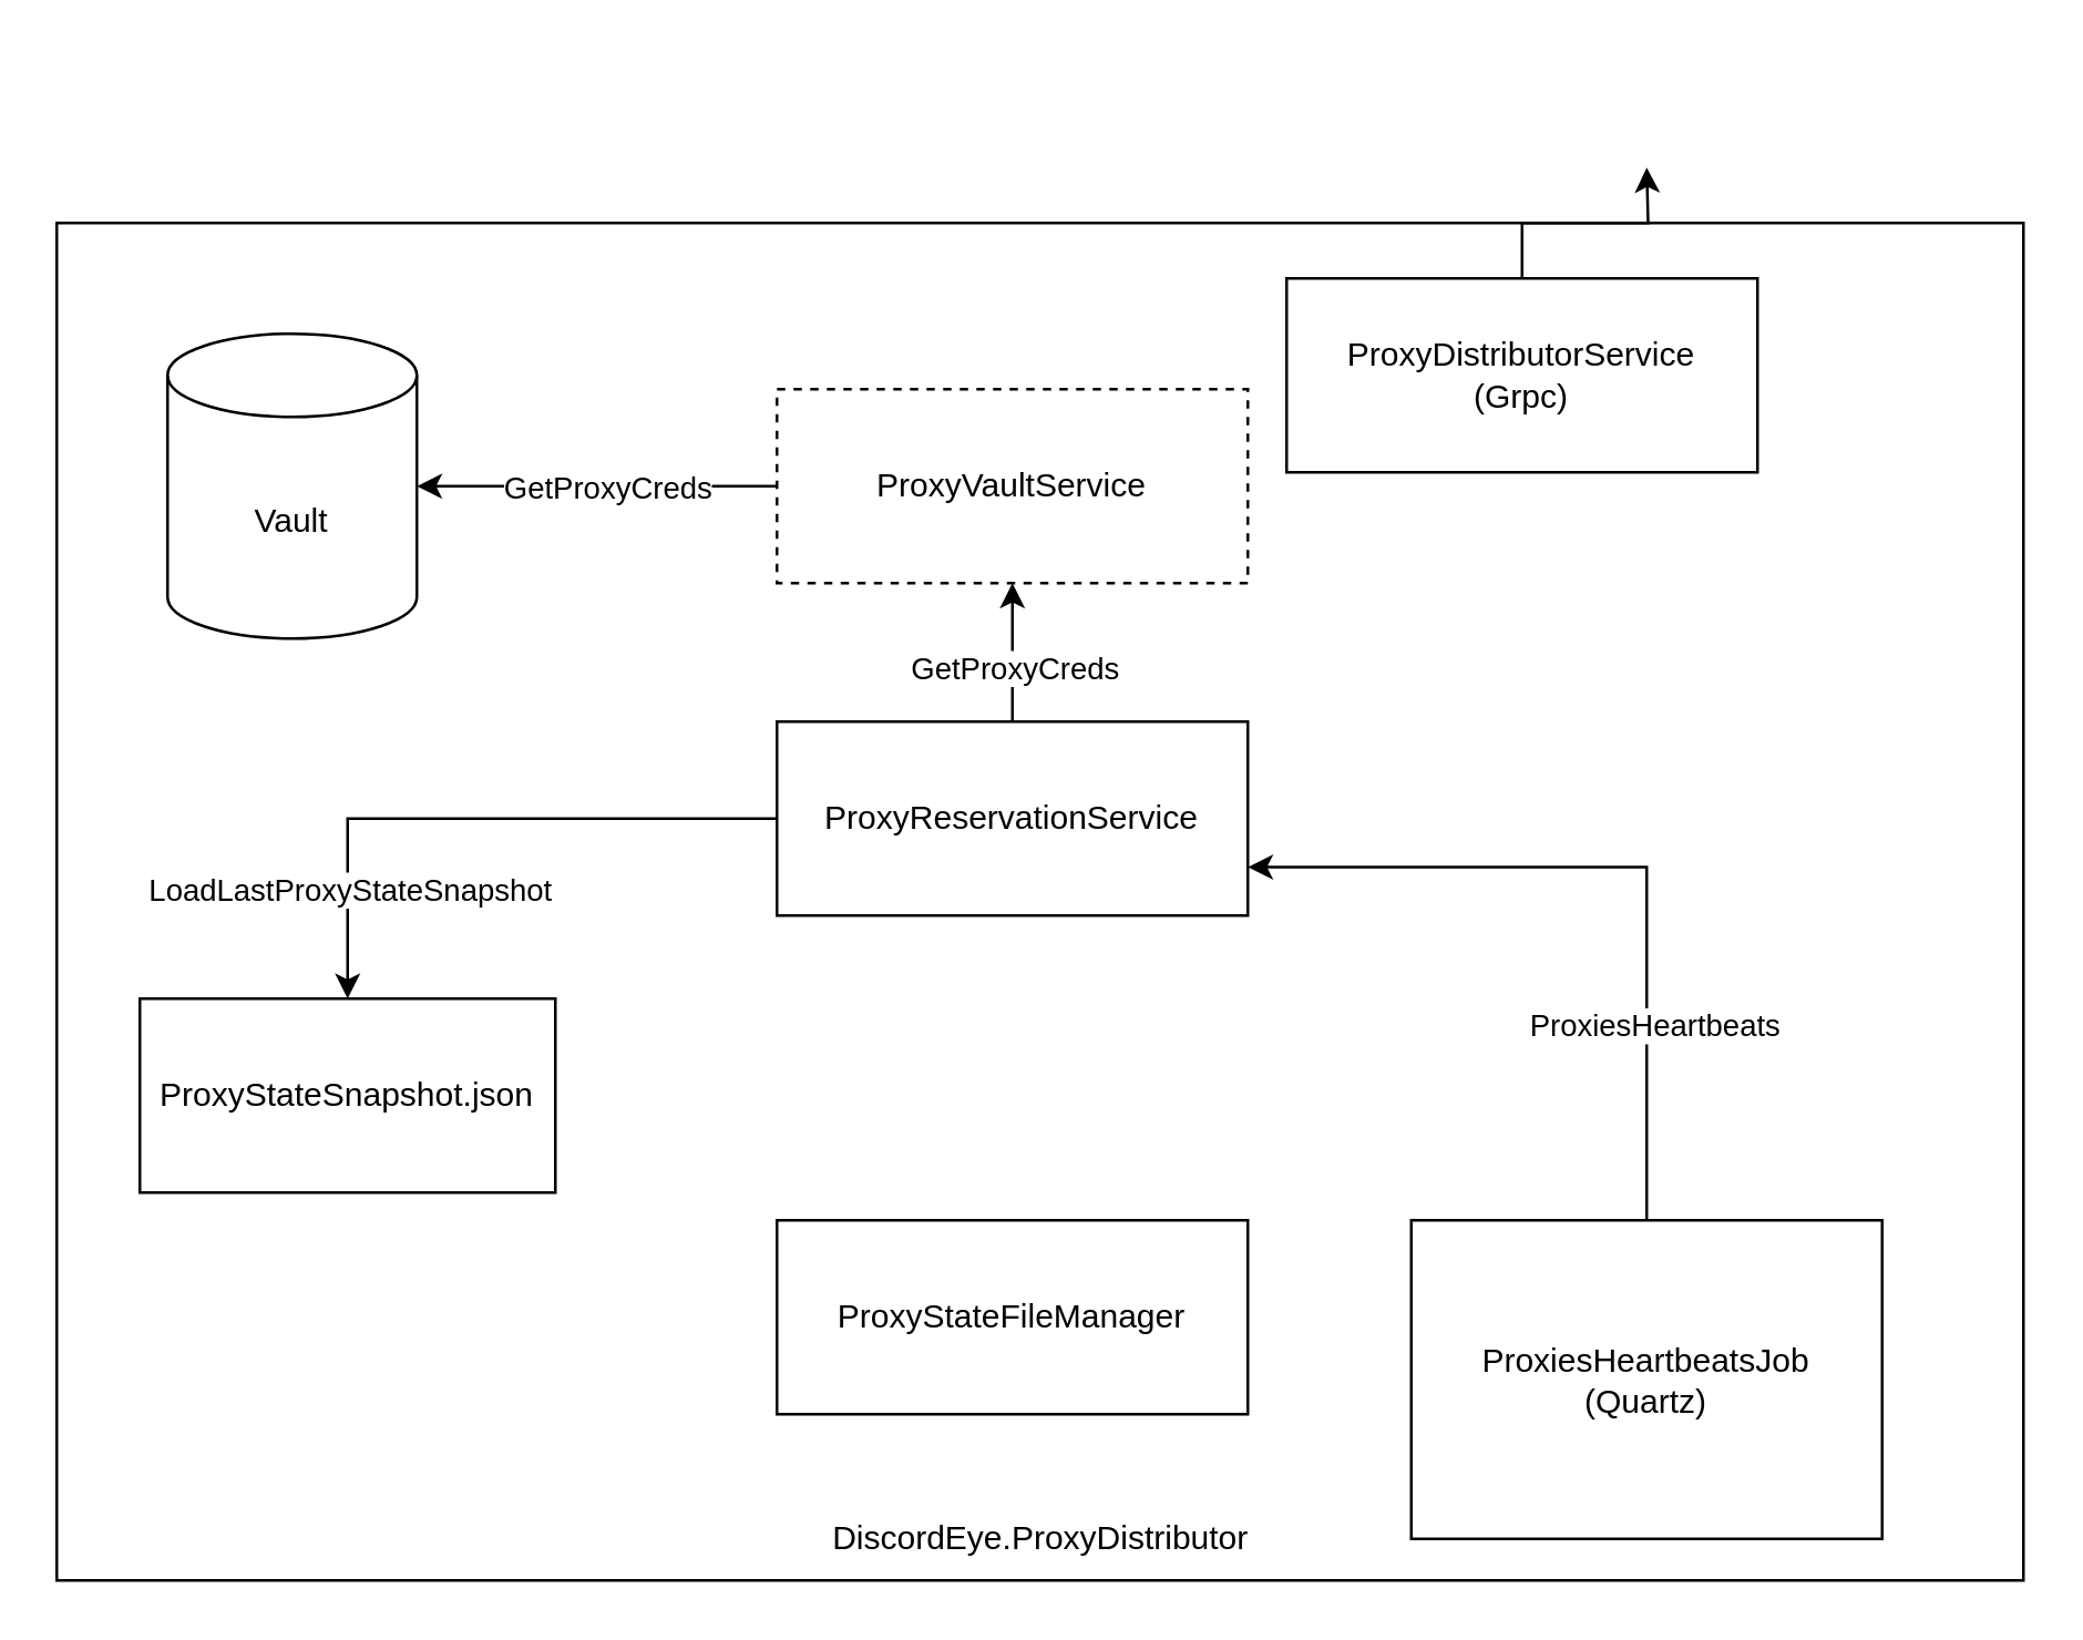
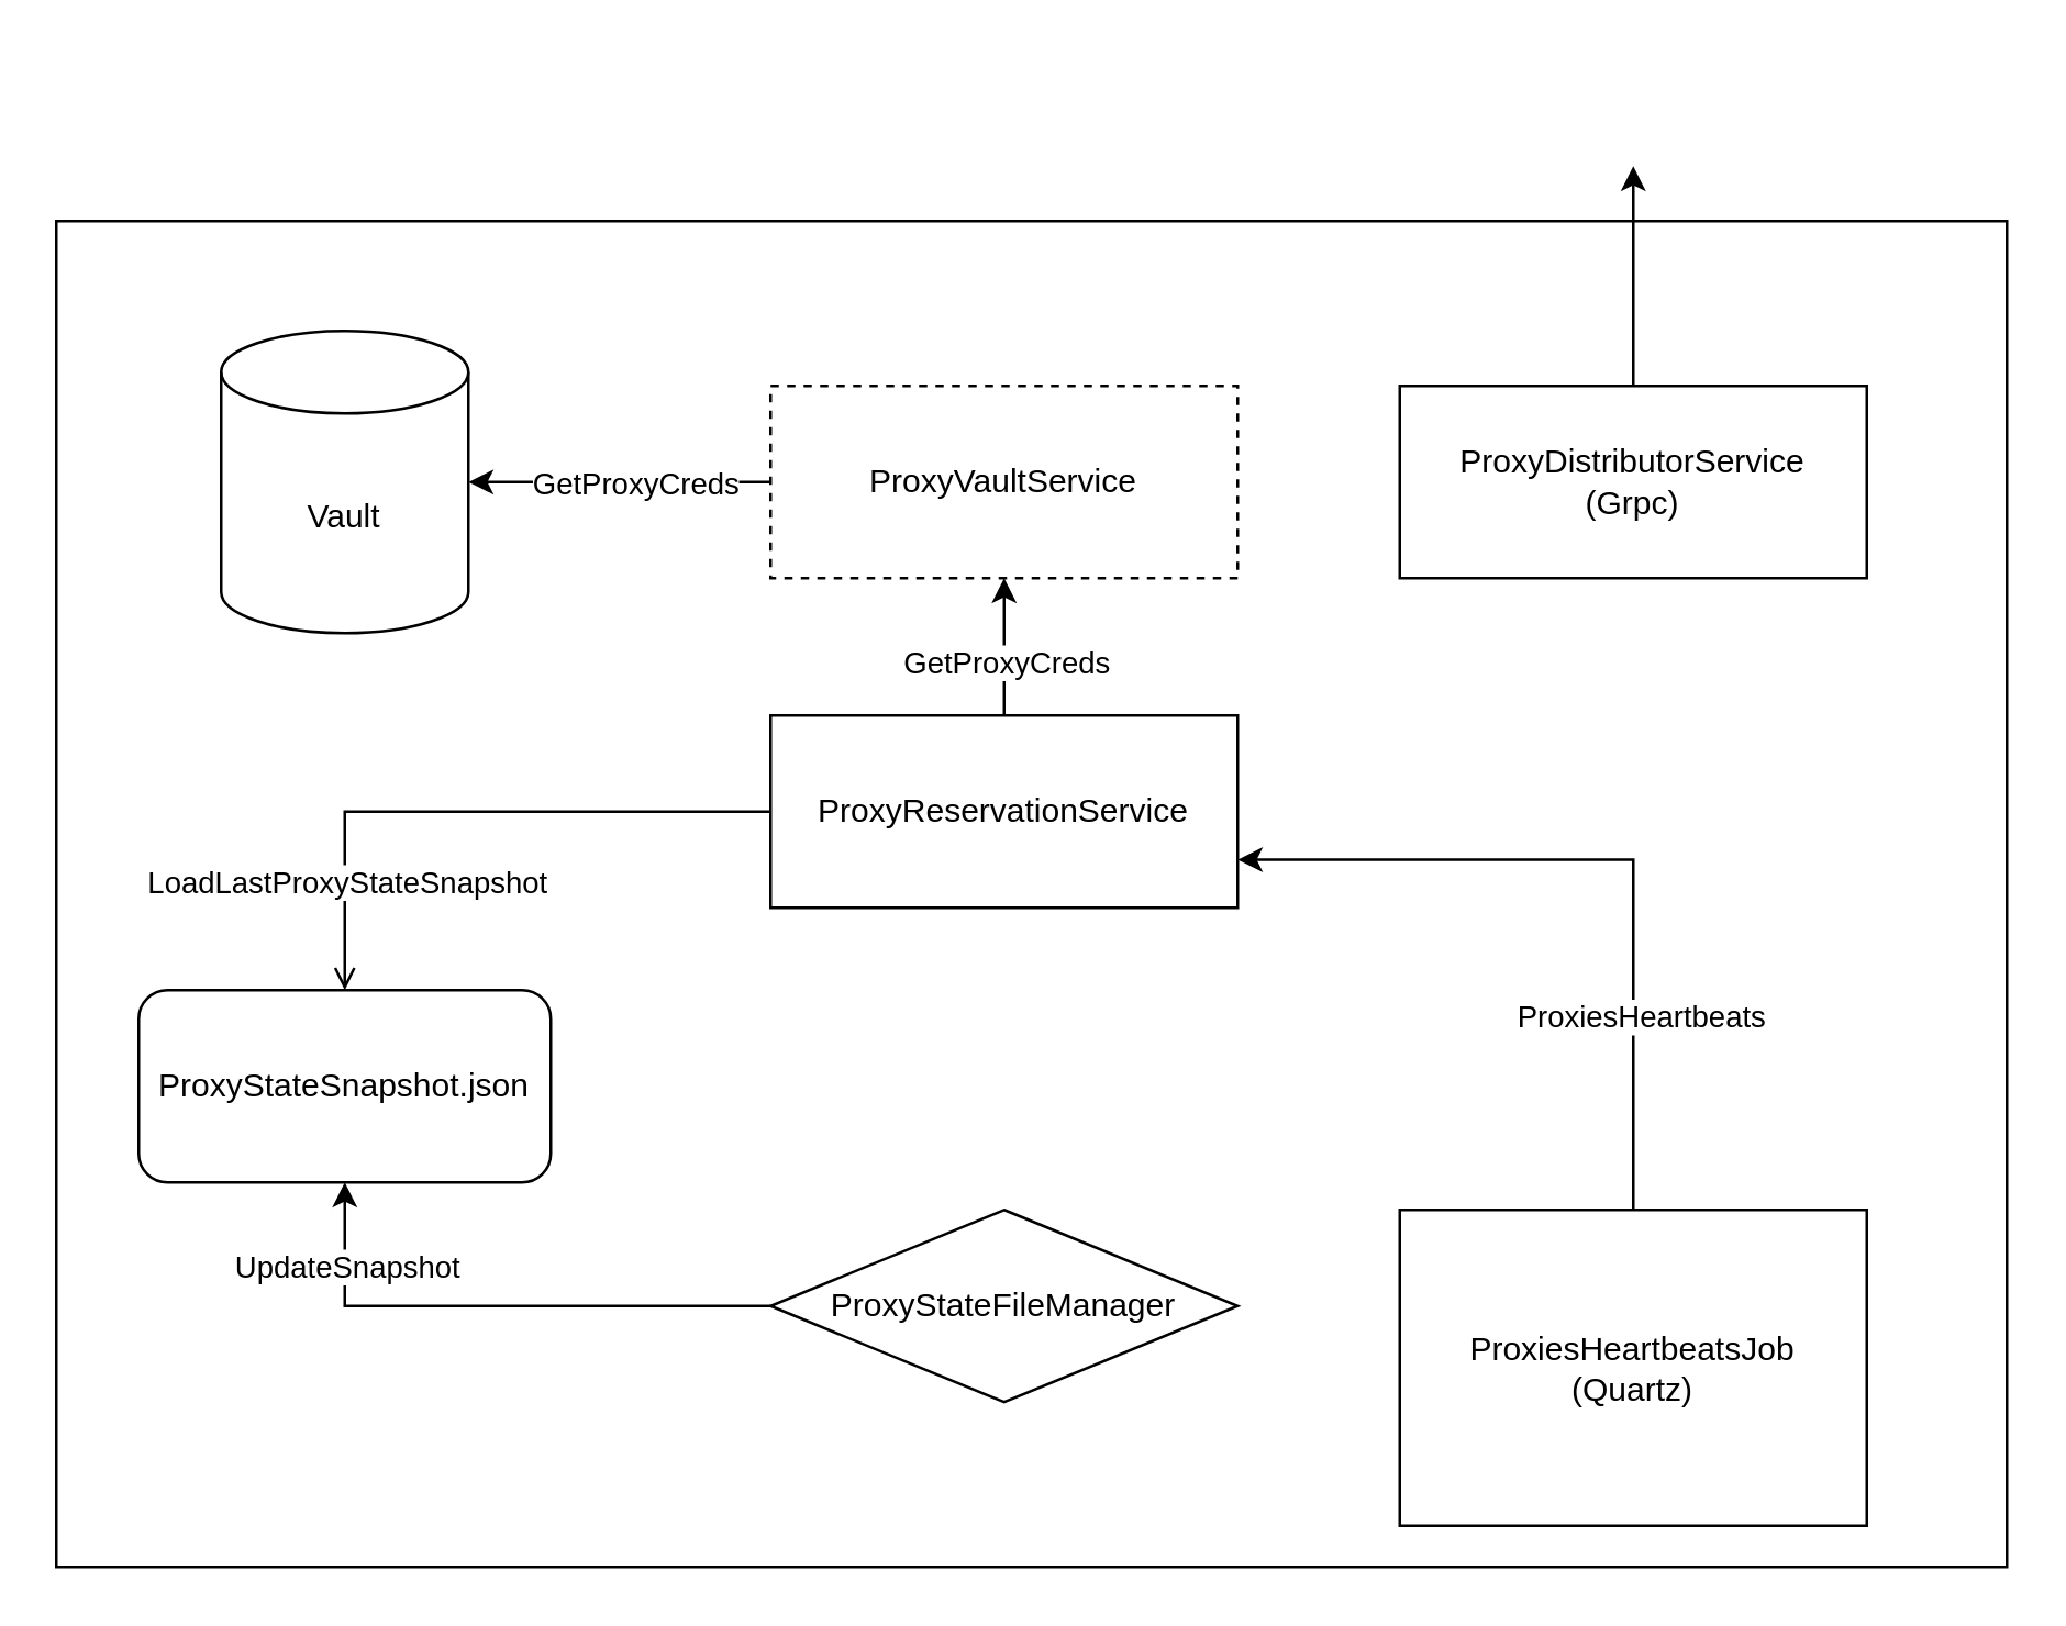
  <mxCell id="0" />
  <mxCell id="1" parent="0" />
  <mxCell id="2" value="" style="group" vertex="1" connectable="0" parent="1"><mxGeometry x="20" y="20" width="710" height="550" as="geometry" /></mxCell>
  <mxCell id="3" value="" style="group" vertex="1" connectable="0" parent="2"><mxGeometry width="710" height="550" as="geometry" /></mxCell>
  <mxCell id="4" value="" style="rounded=0;whiteSpace=wrap;html=1;" vertex="1" parent="3"><mxGeometry y="60" width="710" height="490" as="geometry" /></mxCell>
- <mxCell id="5" value="DiscordEye.ProxyDistributor" style="text;html=1;align=center;verticalAlign=middle;whiteSpace=wrap;rounded=0;" vertex="1" parent="3"><mxGeometry x="270.5" y="520" width="169" height="30" as="geometry" /></mxCell>
- <mxCell id="6" style="edgeStyle=orthogonalEdgeStyle;rounded=0;orthogonalLoop=1;jettySize=auto;html=1;entryX=0.5;entryY=0;entryDx=0;entryDy=0;" edge="1" parent="2" source="10" target="20"><mxGeometry relative="1" as="geometry" /></mxCell>
+ <mxCell id="6" style="edgeStyle=orthogonalEdgeStyle;rounded=0;orthogonalLoop=1;jettySize=auto;html=1;entryX=0.5;entryY=0;entryDx=0;entryDy=0;endArrow=open;" edge="1" parent="2" source="10" target="20"><mxGeometry relative="1" as="geometry" /></mxCell>
  <mxCell id="7" value="LoadLastProxyStateSnapshot" style="edgeLabel;html=1;align=center;verticalAlign=middle;resizable=0;points=[];" vertex="1" connectable="0" parent="6"><mxGeometry x="0.487" y="1" relative="1" as="geometry"><mxPoint x="-1" y="16" as="offset" /></mxGeometry></mxCell>
  <mxCell id="8" style="edgeStyle=orthogonalEdgeStyle;rounded=0;orthogonalLoop=1;jettySize=auto;html=1;" edge="1" parent="2" source="10" target="13"><mxGeometry relative="1" as="geometry" /></mxCell>
  <mxCell id="9" value="GetProxyCreds" style="edgeLabel;html=1;align=center;verticalAlign=middle;resizable=0;points=[];" vertex="1" connectable="0" parent="8"><mxGeometry x="0.2" relative="1" as="geometry"><mxPoint y="10" as="offset" /></mxGeometry></mxCell>
  <mxCell id="10" value="ProxyReservationService" style="rounded=0;whiteSpace=wrap;html=1;" vertex="1" parent="2"><mxGeometry x="260" y="240" width="170" height="70" as="geometry" /></mxCell>
  <mxCell id="11" style="edgeStyle=orthogonalEdgeStyle;rounded=0;orthogonalLoop=1;jettySize=auto;html=1;" edge="1" parent="2" source="13" target="21"><mxGeometry relative="1" as="geometry" /></mxCell>
  <mxCell id="12" value="GetProxyCreds" style="edgeLabel;html=1;align=center;verticalAlign=middle;resizable=0;points=[];" vertex="1" connectable="0" parent="11"><mxGeometry x="0.164" y="2" relative="1" as="geometry"><mxPoint x="14" y="-2" as="offset" /></mxGeometry></mxCell>
  <mxCell id="13" value="ProxyVaultService" style="rounded=0;whiteSpace=wrap;html=1;dashed=1;" vertex="1" parent="2"><mxGeometry x="260" y="120" width="170" height="70" as="geometry" /></mxCell>
- <mxCell id="16" value="ProxyStateFileManager" style="rounded=0;whiteSpace=wrap;html=1;" vertex="1" parent="2"><mxGeometry x="260" y="420" width="170" height="70" as="geometry" /></mxCell>
+ <mxCell id="14" style="edgeStyle=orthogonalEdgeStyle;rounded=0;orthogonalLoop=1;jettySize=auto;html=1;" edge="1" parent="2" source="16" target="20"><mxGeometry relative="1" as="geometry" /></mxCell>
+ <mxCell id="15" value="UpdateSnapshot" style="edgeLabel;html=1;align=center;verticalAlign=middle;resizable=0;points=[];" vertex="1" connectable="0" parent="14"><mxGeometry x="0.343" y="1" relative="1" as="geometry"><mxPoint x="-21" y="-16" as="offset" /></mxGeometry></mxCell>
+ <mxCell id="16" value="ProxyStateFileManager" style="rhombus;whiteSpace=wrap;html=1;" vertex="1" parent="2"><mxGeometry x="260" y="420" width="170" height="70" as="geometry" /></mxCell>
  <mxCell id="17" style="edgeStyle=orthogonalEdgeStyle;rounded=0;orthogonalLoop=1;jettySize=auto;html=1;entryX=1;entryY=0.75;entryDx=0;entryDy=0;exitX=0.5;exitY=0;exitDx=0;exitDy=0;" edge="1" parent="2" source="19" target="10"><mxGeometry relative="1" as="geometry" /></mxCell>
  <mxCell id="18" value="ProxiesHeartbeats" style="edgeLabel;html=1;align=center;verticalAlign=middle;resizable=0;points=[];" vertex="1" connectable="0" parent="17"><mxGeometry x="-0.474" y="-2" relative="1" as="geometry"><mxPoint as="offset" /></mxGeometry></mxCell>
  <mxCell id="19" value="ProxiesHeartbeatsJob&lt;br&gt;(Quartz)" style="rounded=0;whiteSpace=wrap;html=1;" vertex="1" parent="2"><mxGeometry x="489" y="420" width="170" height="115" as="geometry" /></mxCell>
- <mxCell id="20" value="ProxyStateSnapshot.json" style="rounded=0;whiteSpace=wrap;html=1;" vertex="1" parent="2"><mxGeometry x="30" y="340" width="150" height="70" as="geometry" /></mxCell>
- <mxCell id="21" value="Vault" style="shape=cylinder3;whiteSpace=wrap;html=1;boundedLbl=1;backgroundOutline=1;size=15;" vertex="1" parent="2"><mxGeometry x="40" y="100" width="90" height="110" as="geometry" /></mxCell>
+ <mxCell id="20" value="ProxyStateSnapshot.json" style="whiteSpace=wrap;html=1;rounded=1;" vertex="1" parent="2"><mxGeometry x="30" y="340" width="150" height="70" as="geometry" /></mxCell>
+ <mxCell id="21" value="Vault" style="shape=cylinder3;whiteSpace=wrap;html=1;boundedLbl=1;backgroundOutline=1;size=15;" vertex="1" parent="2"><mxGeometry x="60" y="100" width="90" height="110" as="geometry" /></mxCell>
  <mxCell id="22" style="edgeStyle=orthogonalEdgeStyle;rounded=0;orthogonalLoop=1;jettySize=auto;html=1;" edge="1" parent="2" source="23"><mxGeometry relative="1" as="geometry"><mxPoint x="574" y="40" as="targetPoint" /></mxGeometry></mxCell>
- <mxCell id="23" value="ProxyDistributorService&lt;br&gt;(Grpc)" style="rounded=0;whiteSpace=wrap;html=1;" vertex="1" parent="2"><mxGeometry x="444" y="80" width="170" height="70" as="geometry" /></mxCell>
+ <mxCell id="23" value="ProxyDistributorService&lt;br&gt;(Grpc)" style="rounded=0;whiteSpace=wrap;html=1;" vertex="1" parent="2"><mxGeometry x="489" y="120" width="170" height="70" as="geometry" /></mxCell>
